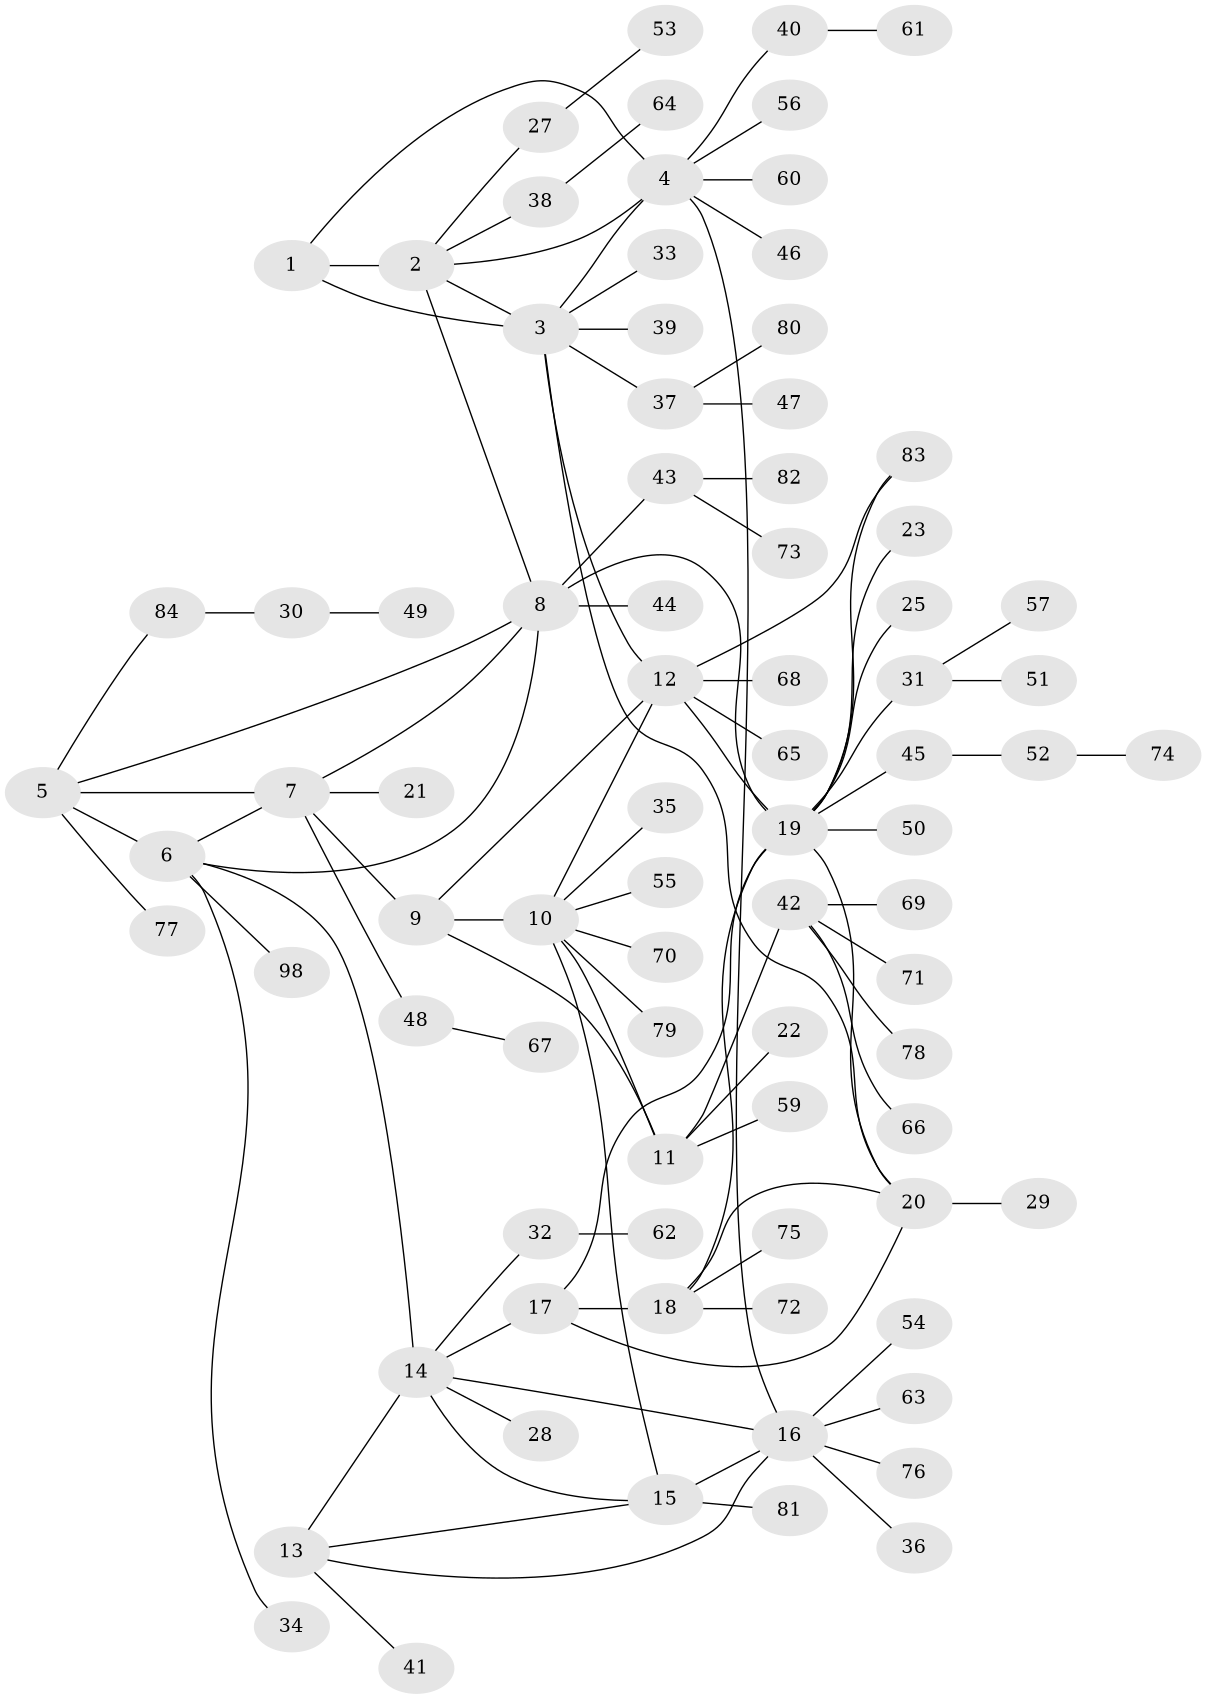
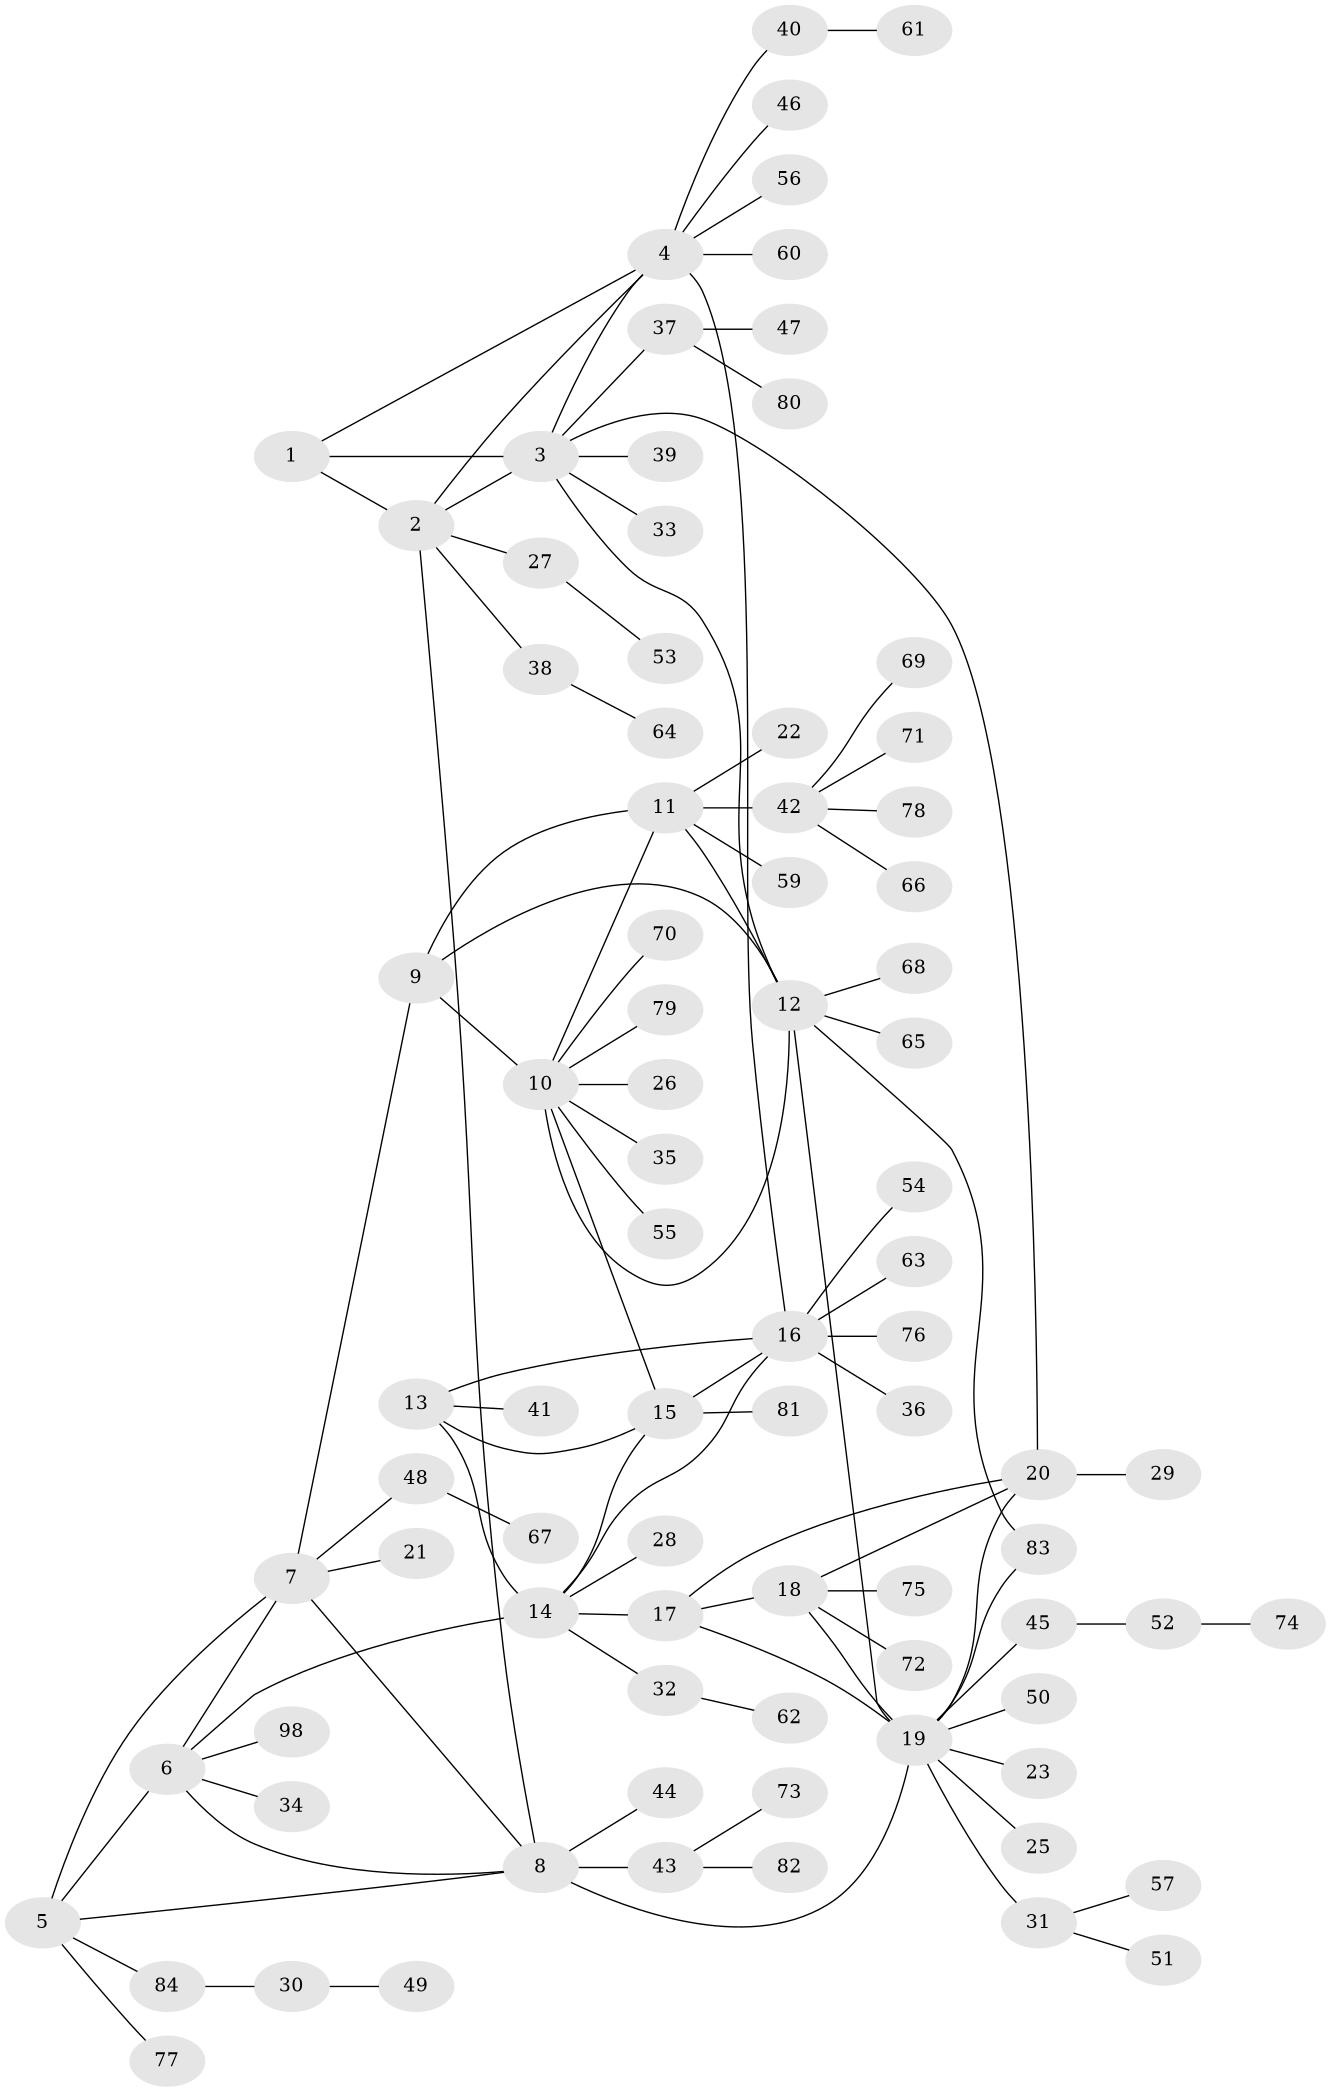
  graph {
    rankdir=LR
    node [color=gray90 style=filled]
    1
    2
    3
    4
    8
    27
    38
    12
    20
    33
    37
    39
    16
    40
    46
    56
    60
    19
    43
    44
    53
    64
    65
    68
    83
    29
    47
    80
    36
    54
    63
    76
    61
    5
    6
    7
    n37 [label=84]
    77
    14
    34
    n41 [label=98]
    9
    21
    48
    30
    15
    17
    28
    32
    10
    11
    67
    23
    25
    31
    45
    50
    73
    82
+   26
    35
    55
    70
    79
    22
    42
    59
    81
    66
    69
    71
    78
    13
    41
    18
    62
    72
    75
    51
    57
    52
    49
    74
    1 -- 2
    1 -- 3
    1 -- 4
    2 -- 3
    2 -- 4
    2 -- 8
    2 -- 27
    2 -- 38
    3 -- 4
    3 -- 12
    3 -- 20
    3 -- 33
    3 -- 37
    3 -- 39
    4 -- 16
    4 -- 40
    4 -- 46
    4 -- 56
    4 -- 60
    8 -- 19
    8 -- 43
    8 -- 44
    27 -- 53
    38 -- 64
    12 -- 19
    12 -- 65
    12 -- 68
    12 -- 83
    20 -- 29
    37 -- 47
    37 -- 80
    16 -- 36
    16 -- 54
    16 -- 63
    16 -- 76
    40 -- 61
    19 -- 20
    19 -- 83
    19 -- 23
    19 -- 25
    19 -- 31
    19 -- 45
    19 -- 50
    43 -- 73
    43 -- 82
    5 -- 8
    5 -- 6
    5 -- 7
    5 -- n37
    5 -- 77
    6 -- 8
    6 -- 7
    6 -- 14
    6 -- 34
    6 -- n41
    7 -- 8
    7 -- 9
    7 -- 21
    7 -- 48
    n37 -- 30
    14 -- 16
    14 -- 15
    14 -- 17
    14 -- 28
    14 -- 32
    9 -- 12
    9 -- 10
    9 -- 11
    48 -- 67
    30 -- 49
    15 -- 16
    15 -- 81
    17 -- 20
    17 -- 19
    17 -- 18
    32 -- 62
    10 -- 12
    10 -- 15
    10 -- 11
+   10 -- 26
    10 -- 35
    10 -- 55
    10 -- 70
    10 -- 79
+   11 -- 12
    11 -- 22
    11 -- 42
    11 -- 59
    31 -- 51
    31 -- 57
    45 -- 52
    42 -- 66
    42 -- 69
    42 -- 71
    42 -- 78
    13 -- 16
    13 -- 14
    13 -- 15
    13 -- 41
    18 -- 20
    18 -- 19
    18 -- 72
    18 -- 75
    52 -- 74
  }
